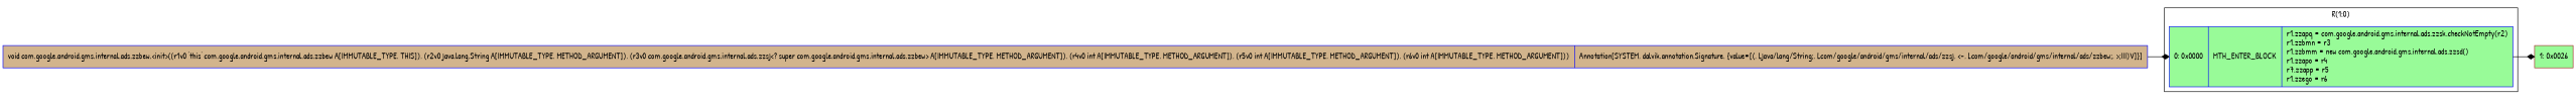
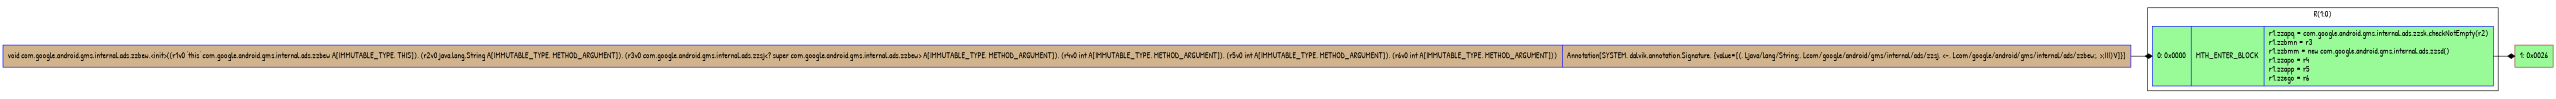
  digraph {
    rankdir=LR
    fontname="Patrick Hand"
    node [color=blue shape=record style=filled fillcolor=palegreen fontname="Patrick Hand"]
    edge [arrowhead=diamond fontname="Patrick Hand"]
-   n1 [label="{0\:\ 0x0000|MTH_ENTER_BLOCK\l|r1.zzapq = com.google.android.gms.internal.ads.zzsk.checkNotEmpty(r2)\lr1.zzbmn = r3\lr1.zzbmm = new com.google.android.gms.internal.ads.zzsd()\lr1.zzapo = r4\lr7.zzapp = r5\lr1.zzego = r6\l}"]
+   n1 [label="{0\:\ 0x0000|MTH_ENTER_BLOCK\l|r1.zzapq = com.google.android.gms.internal.ads.zzsk.checkNotEmpty(r2)\lr1.zzbmn = r3\lr1.zzbmm = new com.google.android.gms.internal.ads.zzsd()\lr1.zzapo = r4\lr1.zzapp = r5\lr1.zzego = r6\l}"]
    n2 [color=brown label="{1\:\ 0x0026}"]
    n3 [label="{void com.google.android.gms.internal.ads.zzbew.\<init\>((r1v0 'this' com.google.android.gms.internal.ads.zzbew A[IMMUTABLE_TYPE, THIS]), (r2v0 java.lang.String A[IMMUTABLE_TYPE, METHOD_ARGUMENT]), (r3v0 com.google.android.gms.internal.ads.zzsj\<? super com.google.android.gms.internal.ads.zzbew\> A[IMMUTABLE_TYPE, METHOD_ARGUMENT]), (r4v0 int A[IMMUTABLE_TYPE, METHOD_ARGUMENT]), (r5v0 int A[IMMUTABLE_TYPE, METHOD_ARGUMENT]), (r6v0 int A[IMMUTABLE_TYPE, METHOD_ARGUMENT]))  | Annotation[SYSTEM, dalvik.annotation.Signature, \{value=[(, Ljava\/lang\/String;, Lcom\/google\/android\/gms\/internal\/ads\/zzsj, \<\-, Lcom\/google\/android\/gms\/internal\/ads\/zzbew;, \>;III)V]\}]\l}" fillcolor=tan]
    subgraph cluster_1 {
      label="R(1:0)"
      n1
    }
    n1 -> n2
    n3 -> n1
  }
